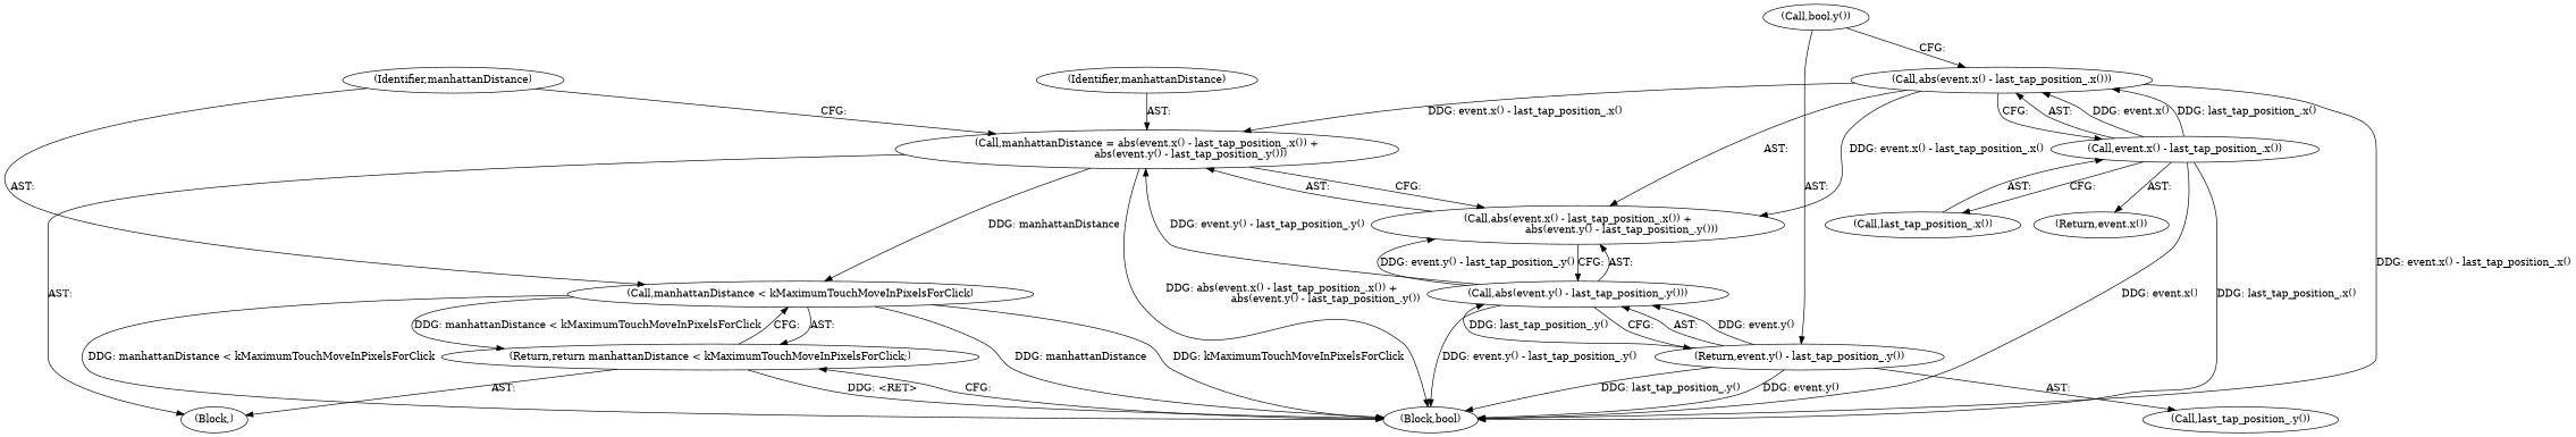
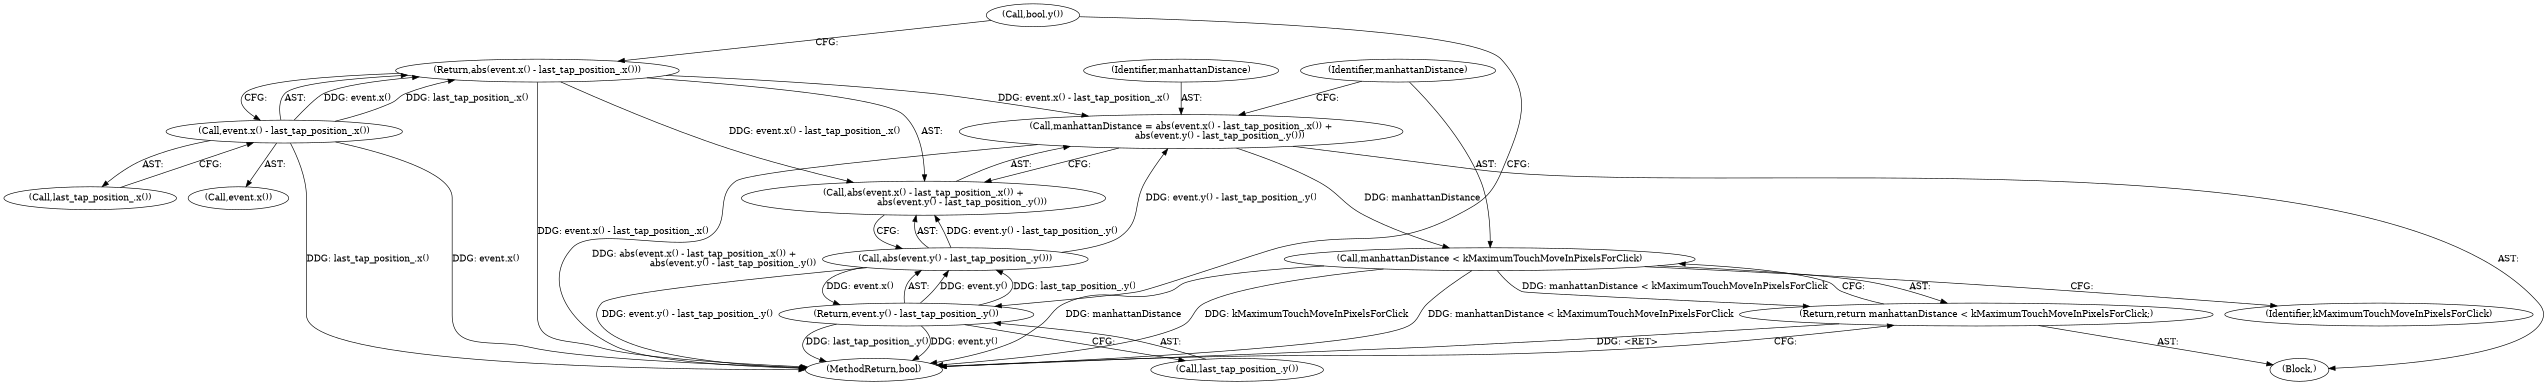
  digraph {
    n1 [label="(Call,manhattanDistance < kMaximumTouchMoveInPixelsForClick)"]
    n2 [label="(Return,return manhattanDistance < kMaximumTouchMoveInPixelsForClick;)"]
-   n4 [label="(Block,bool)"]
+   n3 [label="(Identifier,kMaximumTouchMoveInPixelsForClick)"]
+   n4 [label="(MethodReturn,bool)"]
    n5 [label="(Block,)"]
    n6 [label="(Call,manhattanDistance = abs(event.x() - last_tap_position_.x()) +\n                           abs(event.y() - last_tap_position_.y()))"]
    n7 [label="(Call,abs(event.x() - last_tap_position_.x()) +\n                           abs(event.y() - last_tap_position_.y()))"]
    n8 [label="(Call,abs(event.y() - last_tap_position_.y()))"]
-   n9 [label="(Call,abs(event.x() - last_tap_position_.x()))"]
+   n9 [label="(Return,abs(event.x() - last_tap_position_.x()))"]
    n10 [label="(Call,event.x() - last_tap_position_.x())"]
    n11 [label="(Call,last_tap_position_.x())"]
-   n12 [label="(Return,event.x())"]
+   n12 [label="(Call,event.x())"]
    n13 [label="(Return,event.y() - last_tap_position_.y())"]
    n14 [label="(Call,last_tap_position_.y())"]
    n15 [label="(Identifier,manhattanDistance)"]
    n16 [label="(Identifier,manhattanDistance)"]
    n17 [label="(Call,bool.y())"]
    n1 -> n2 [label="AST: "]
    n1 -> n2 [label="DDG: manhattanDistance < kMaximumTouchMoveInPixelsForClick"]
+   n1 -> n3 [label="CFG: "]
    n1 -> n4 [label="DDG: manhattanDistance"]
    n1 -> n4 [label="DDG: kMaximumTouchMoveInPixelsForClick"]
    n1 -> n4 [label="DDG: manhattanDistance < kMaximumTouchMoveInPixelsForClick"]
    n2 -> n1 [label="CFG: "]
    n2 -> n4 [label="DDG: <RET>"]
    n2 -> n5 [label="AST: "]
    n4 -> n2 [label="CFG: "]
    n6 -> n1 [label="DDG: manhattanDistance"]
    n6 -> n4 [label="DDG: abs(event.x() - last_tap_position_.x()) +\n                           abs(event.y() - last_tap_position_.y())"]
    n6 -> n5 [label="AST: "]
    n6 -> n7 [label="CFG: "]
    n7 -> n6 [label="AST: "]
    n7 -> n8 [label="CFG: "]
    n8 -> n4 [label="DDG: event.y() - last_tap_position_.y()"]
    n8 -> n6 [label="DDG: event.y() - last_tap_position_.y()"]
    n8 -> n7 [label="AST: "]
    n8 -> n7 [label="DDG: event.y() - last_tap_position_.y()"]
-   n8 -> n13 [label="CFG: "]
+   n8 -> n13 [label="DDG: event.x()"]
    n9 -> n4 [label="DDG: event.x() - last_tap_position_.x()"]
    n9 -> n6 [label="DDG: event.x() - last_tap_position_.x()"]
    n9 -> n7 [label="AST: "]
    n9 -> n7 [label="DDG: event.x() - last_tap_position_.x()"]
    n9 -> n10 [label="CFG: "]
    n10 -> n4 [label="DDG: last_tap_position_.x()"]
    n10 -> n4 [label="DDG: event.x()"]
    n10 -> n9 [label="AST: "]
    n10 -> n9 [label="DDG: event.x()"]
    n10 -> n9 [label="DDG: last_tap_position_.x()"]
-   n10 -> n11 [label="CFG: "]
+   n10 -> n11 [label="AST: "]
    n10 -> n12 [label="AST: "]
-   n11 -> n10 [label="AST: "]
+   n11 -> n10 [label="CFG: "]
    n13 -> n4 [label="DDG: last_tap_position_.y()"]
    n13 -> n4 [label="DDG: event.y()"]
    n13 -> n8 [label="AST: "]
    n13 -> n8 [label="DDG: event.y()"]
    n13 -> n8 [label="DDG: last_tap_position_.y()"]
-   n13 -> n14 [label="AST: "]
+   n13 -> n14 [label="CFG: "]
+   n14 -> n13 [label="AST: "]
    n15 -> n6 [label="AST: "]
    n16 -> n1 [label="AST: "]
    n16 -> n6 [label="CFG: "]
    n17 -> n9 [label="CFG: "]
-   n17 -> n13 [label="AST: "]
+   n17 -> n13 [label="CFG: "]
  }
